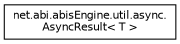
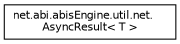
  digraph {
    rankdir=LR
-   n1 [color=black fillcolor=white fontname=Helvetica fontsize=10 height=0.2 label="net.abi.abisEngine.util.async.\lAsyncResult\< T \>" shape=record style=filled width=0.4]
+   n1 [color=black fillcolor=white fontname=Helvetica fontsize=10 height=0.2 label="net.abi.abisEngine.util.net.\lAsyncResult\< T \>" shape=record style=filled width=0.4]
  }
